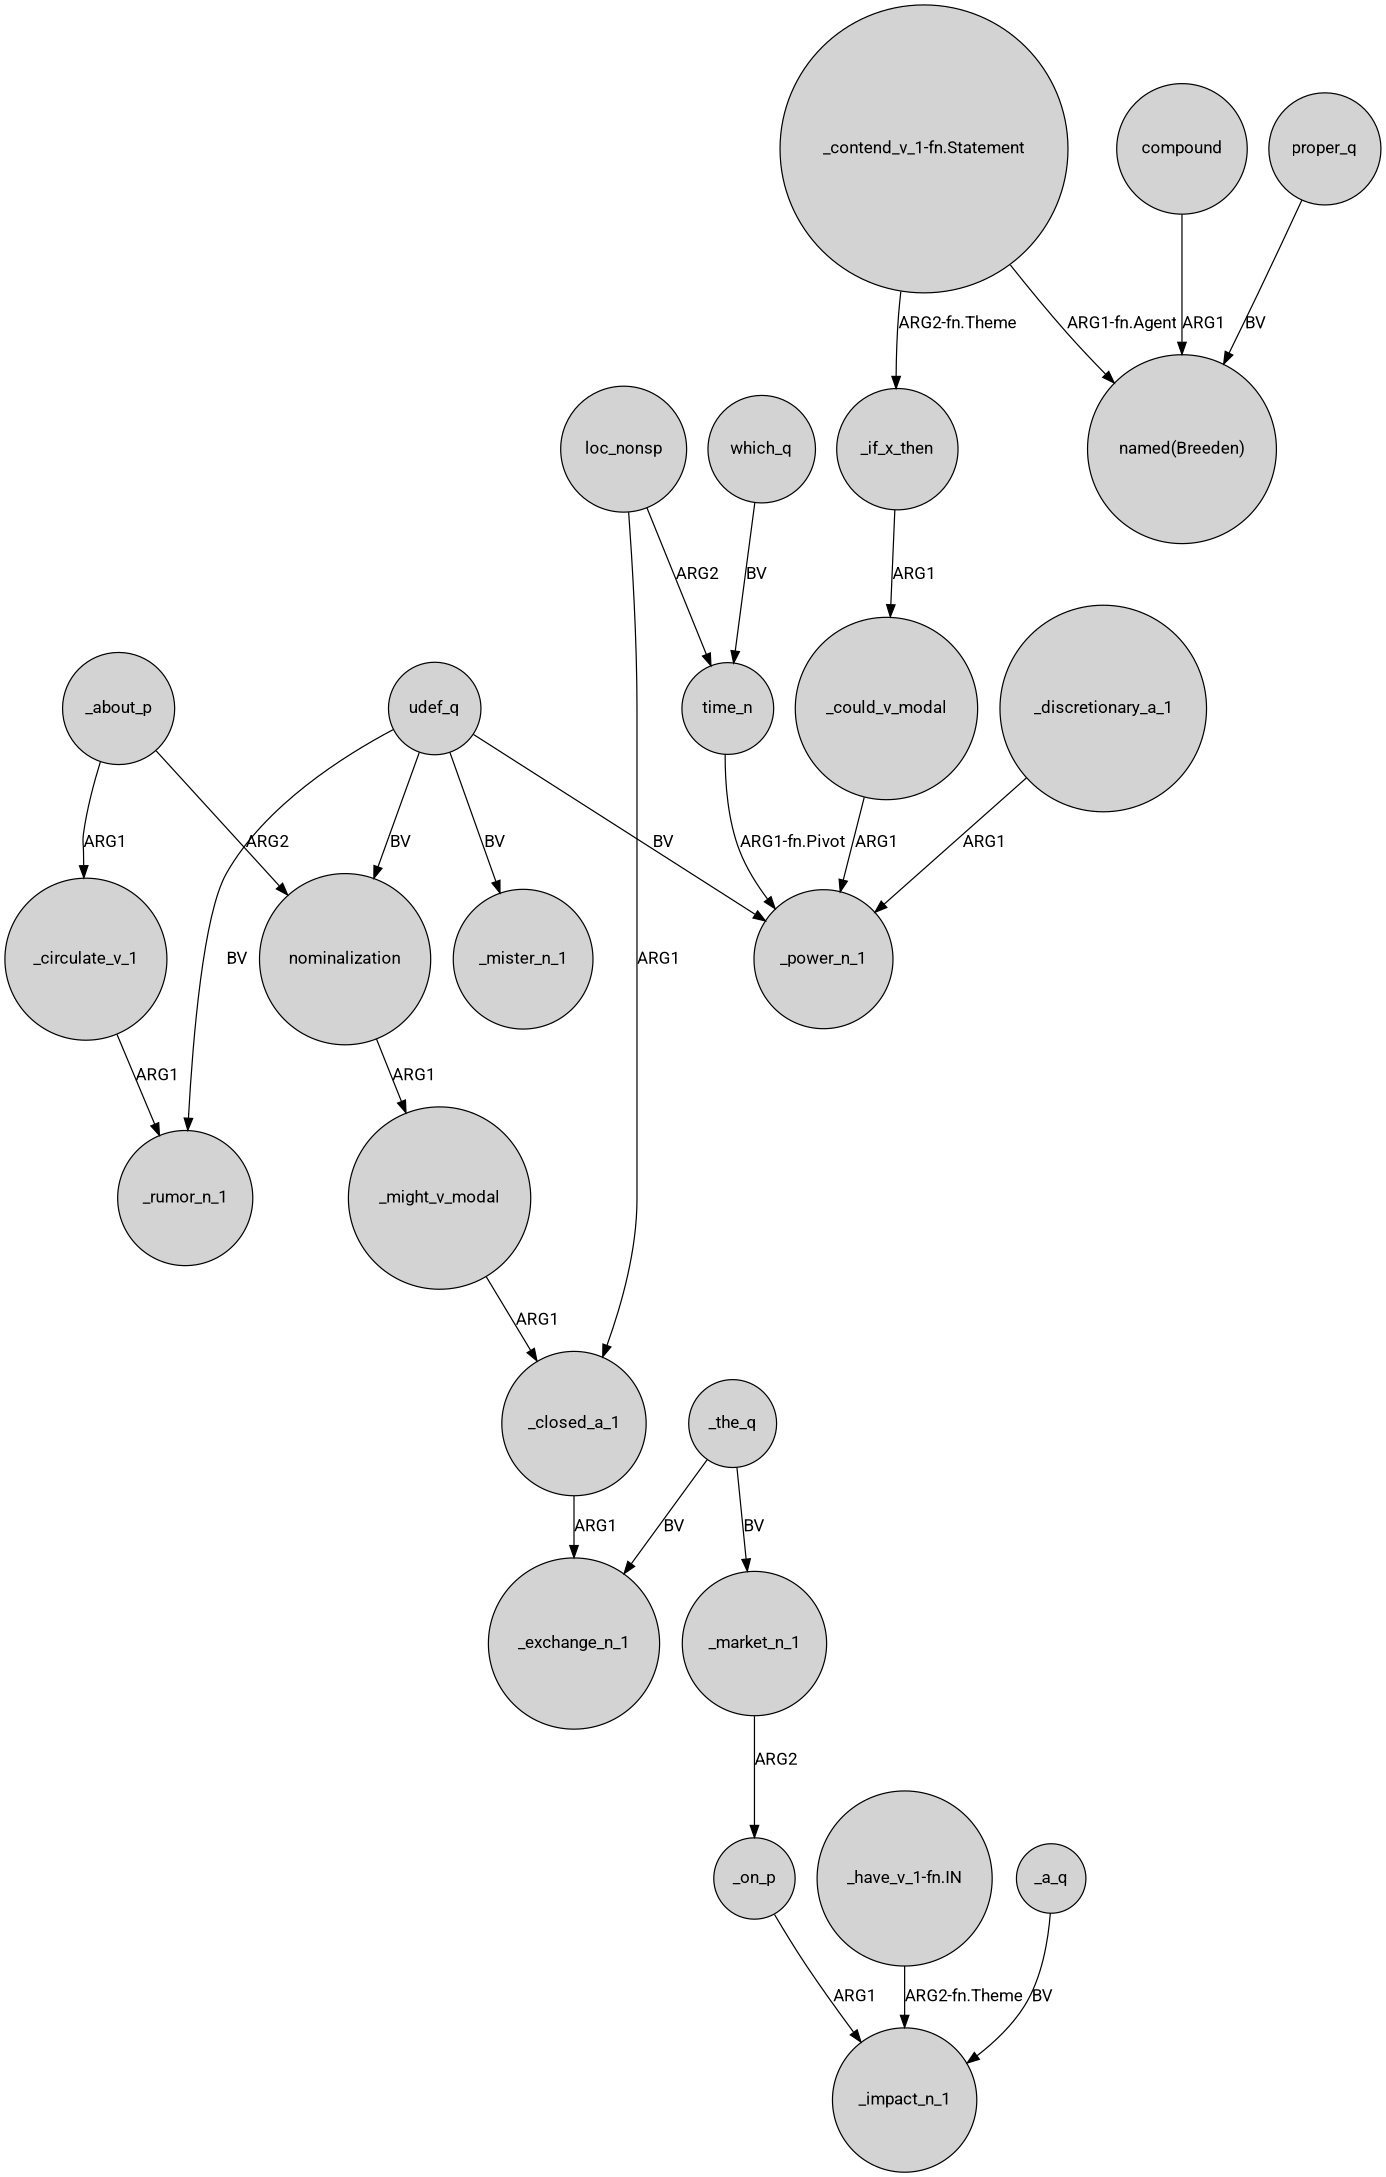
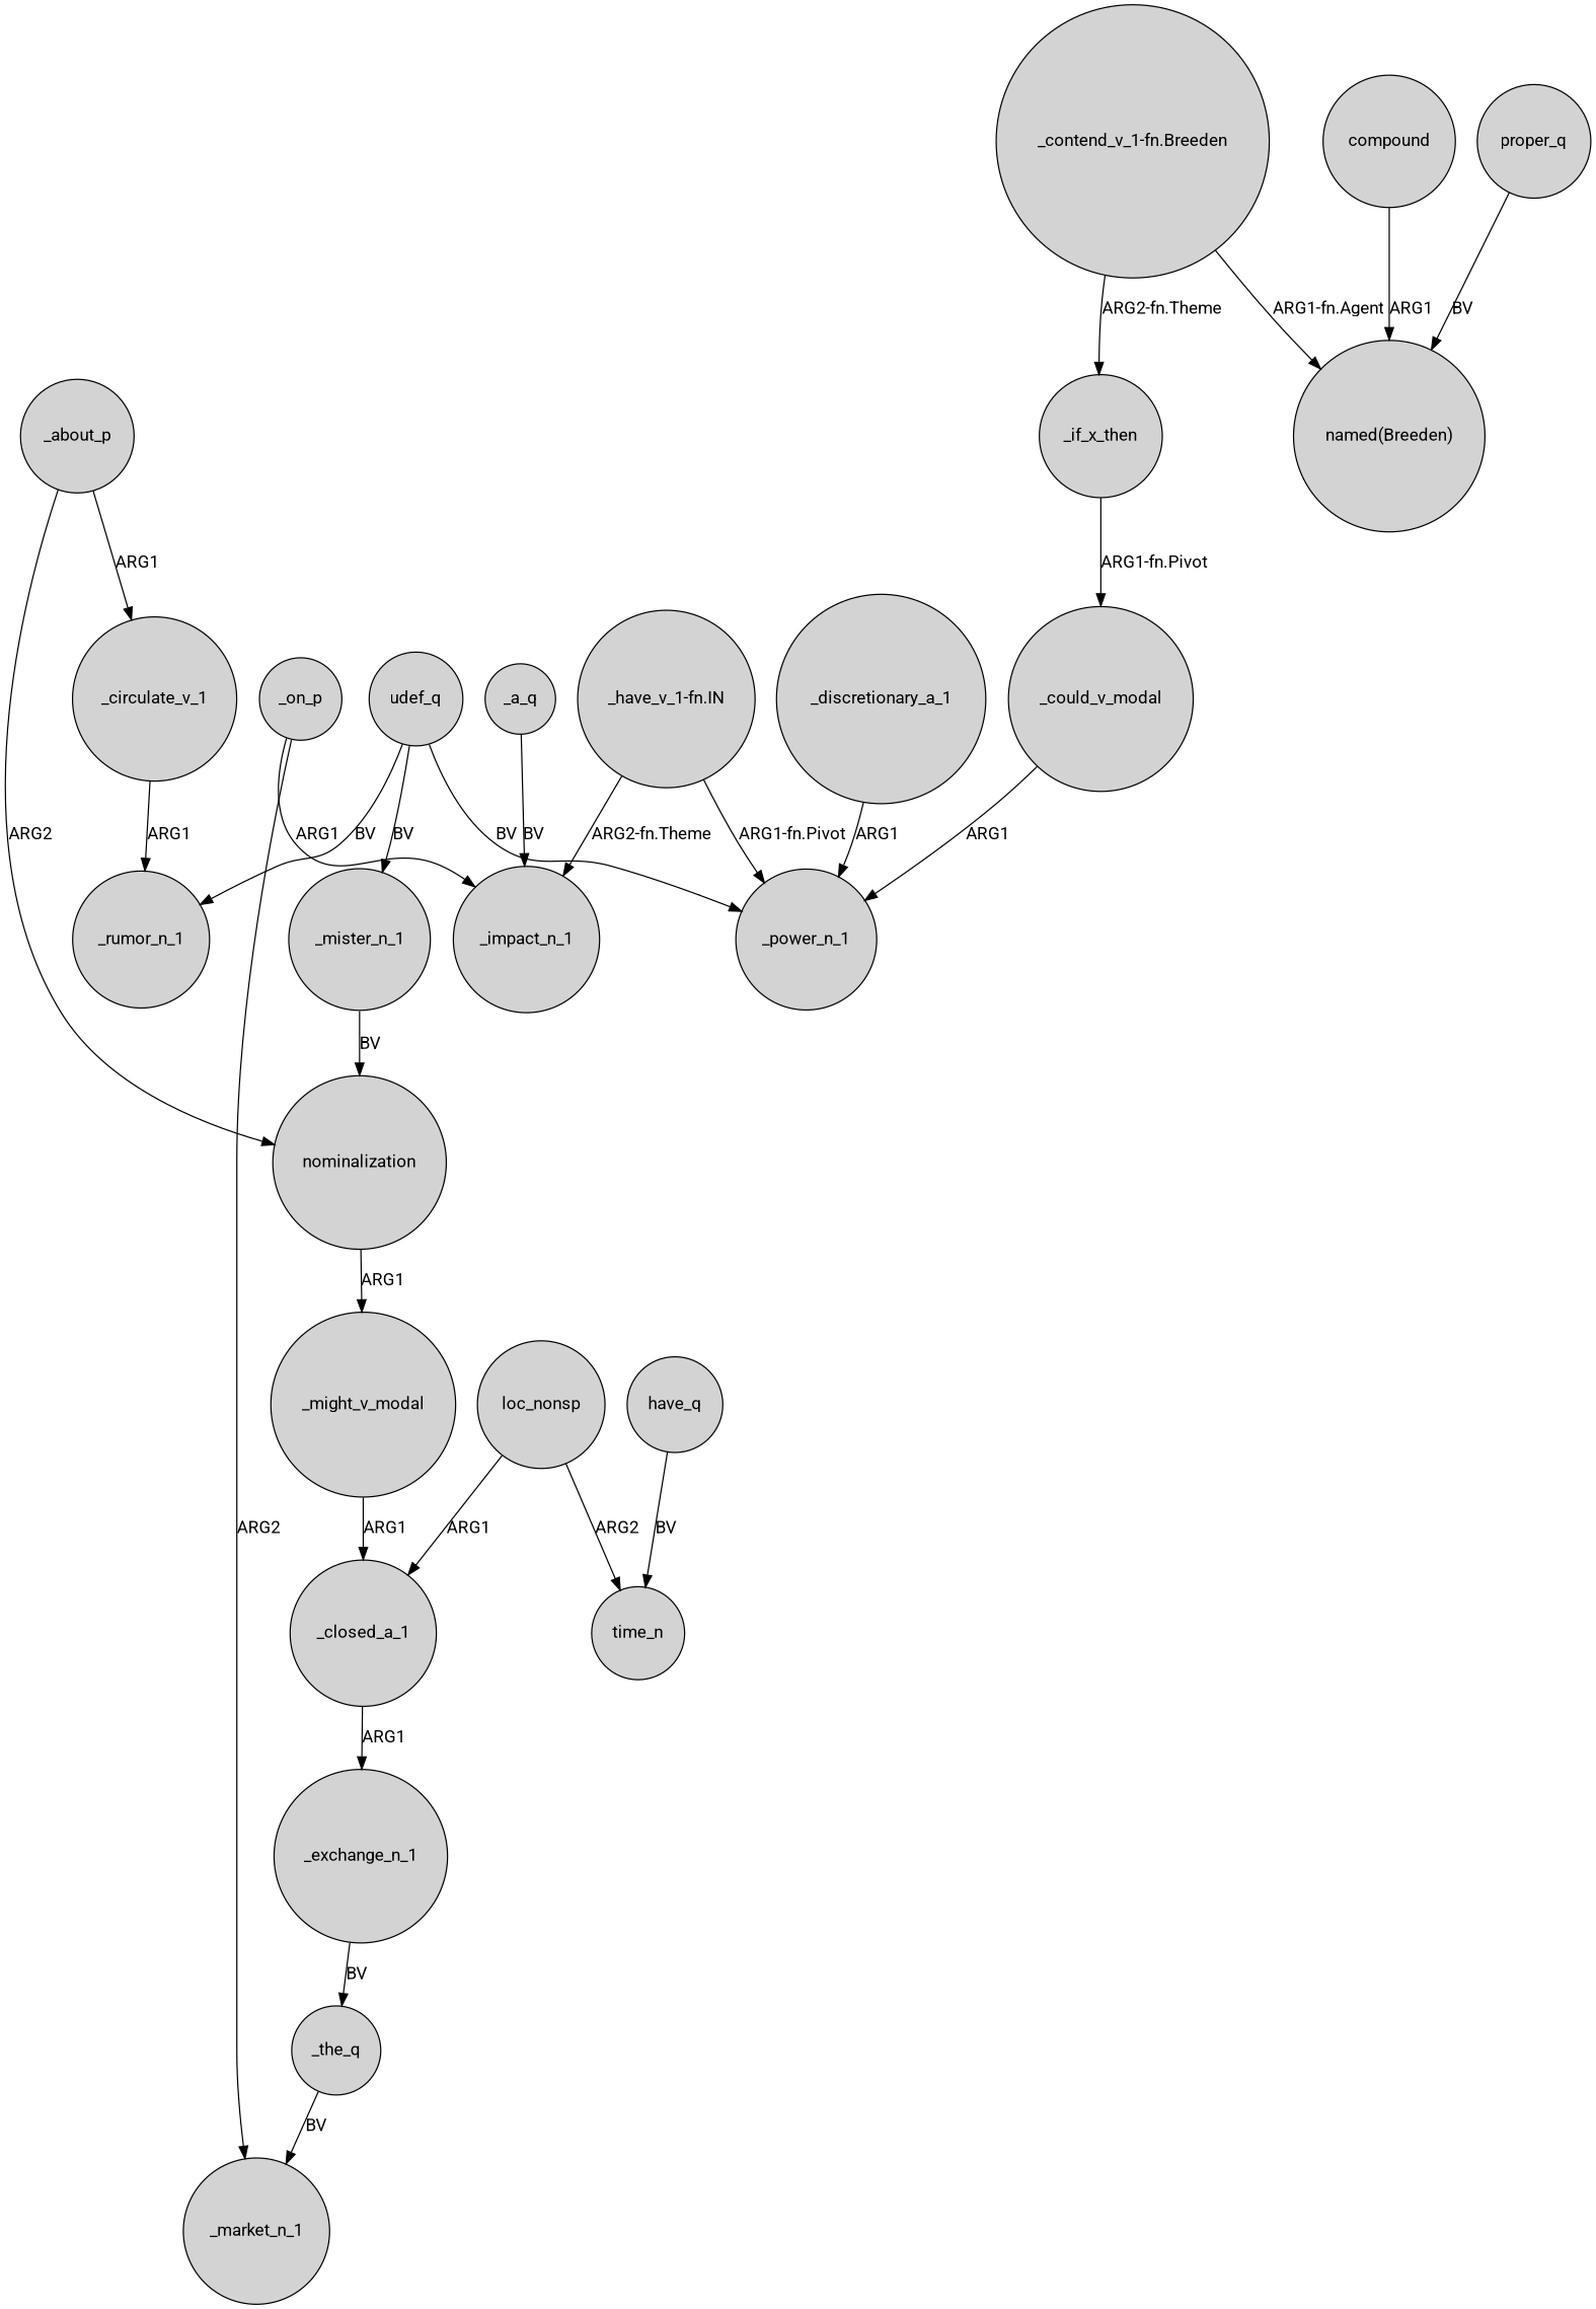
  digraph {
    fontname=Roboto
    node [fontname=Roboto shape=circle style=filled]
    edge [fontname=Roboto]
    _about_p
    _circulate_v_1
    nominalization
    _rumor_n_1
    _might_v_modal
    _closed_a_1
    compound
    "named(Breeden)"
    udef_q
    _mister_n_1
    _power_n_1
    _discretionary_a_1
    _on_p
    _market_n_1
    _impact_n_1
-   which_q
+   which_q [label=have_q]
    time_n
    "_have_v_1-fn.IN"
    _exchange_n_1
    _if_x_then
    _could_v_modal
    loc_nonsp
-   "_contend_v_1-fn.Statement"
+   "_contend_v_1-fn.Statement" [label="_contend_v_1-fn.Breeden"]
    _the_q
    proper_q
    _a_q
    _about_p -> _circulate_v_1 [label=ARG1]
    _about_p -> nominalization [label=ARG2]
    _circulate_v_1 -> _rumor_n_1 [label=ARG1]
    nominalization -> _might_v_modal [label=ARG1]
    _might_v_modal -> _closed_a_1 [label=ARG1]
    _closed_a_1 -> _exchange_n_1 [label=ARG1]
    compound -> "named(Breeden)" [label=ARG1]
-   udef_q -> nominalization [label=BV]
+   _mister_n_1 -> nominalization [label=BV]
    udef_q -> _rumor_n_1 [label=BV]
    udef_q -> _mister_n_1 [label=BV]
    udef_q -> _power_n_1 [label=BV]
    _discretionary_a_1 -> _power_n_1 [label=ARG1]
-   _market_n_1 -> _on_p [label=ARG2]
+   _on_p -> _market_n_1 [label=ARG2]
    _on_p -> _impact_n_1 [label=ARG1]
    which_q -> time_n [label=BV]
-   time_n -> _power_n_1 [label="ARG1-fn.Pivot"]
+   "_have_v_1-fn.IN" -> _power_n_1 [label="ARG1-fn.Pivot"]
    "_have_v_1-fn.IN" -> _impact_n_1 [label="ARG2-fn.Theme"]
-   _if_x_then -> _could_v_modal [label=ARG1]
+   _if_x_then -> _could_v_modal [label="ARG1-fn.Pivot"]
    _could_v_modal -> _power_n_1 [label=ARG1]
    loc_nonsp -> _closed_a_1 [label=ARG1]
    loc_nonsp -> time_n [label=ARG2]
    "_contend_v_1-fn.Statement" -> "named(Breeden)" [label="ARG1-fn.Agent"]
    "_contend_v_1-fn.Statement" -> _if_x_then [label="ARG2-fn.Theme"]
    _the_q -> _market_n_1 [label=BV]
-   _the_q -> _exchange_n_1 [label=BV]
+   _exchange_n_1 -> _the_q [label=BV]
    proper_q -> "named(Breeden)" [label=BV]
    _a_q -> _impact_n_1 [label=BV]
  }
